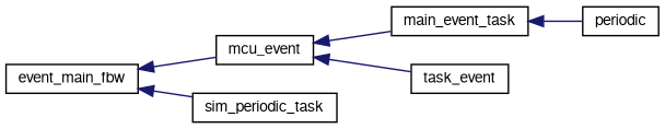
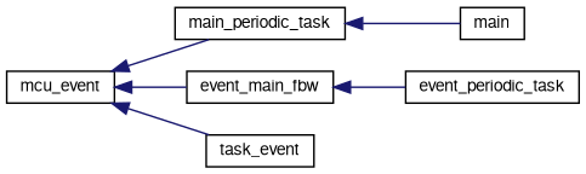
  digraph {
    rankdir=LR
    node [color=black fillcolor=white fontname=FreeSans fontsize=10 shape=record style=filled]
    edge [color=midnightblue dir=back fontname=FreeSans fontsize=10 labelfontname=FreeSans labelfontsize=10 style=solid]
    n1 [height=0.2 label=mcu_event width=0.4]
-   n2 [height=0.2 label=main_event_task width=0.4]
+   n2 [height=0.2 label=main_periodic_task width=0.4]
    n3 [height=0.2 label=event_main_fbw width=0.4]
    n4 [height=0.2 label=task_event width=0.4]
-   n5 [height=0.2 label=periodic width=0.4]
-   n6 [height=0.2 label=sim_periodic_task width=0.4]
+   n5 [height=0.2 label=main width=0.4]
+   n6 [height=0.2 label=event_periodic_task width=0.4]
    n1 -> n2
-   n3 -> n1
+   n1 -> n3
    n1 -> n4
    n2 -> n5
    n3 -> n6
  }
